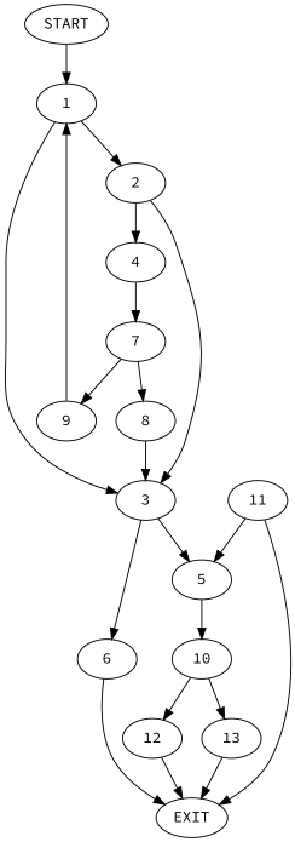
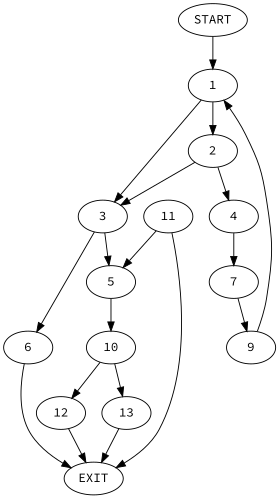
  digraph {
    fontname="Source Code Pro"
    node [fontname="Source Code Pro"]
    edge [fontname="Source Code Pro"]
    n1 [label=START]
    1
    2
    3
    n5 [label=EXIT]
    4
    5
    6
    7
    10
-   8
    9
    12
    13
    11
    n1 -> 1
    1 -> 2
    1 -> 3
    2 -> 3
    2 -> 4
    3 -> 5
    3 -> 6
    4 -> 7
    5 -> 10
    6 -> n5
-   7 -> 8
    7 -> 9
    10 -> 12
    10 -> 13
-   8 -> 3
    9 -> 1
    12 -> n5
    13 -> n5
    11 -> n5
    11 -> 5
  }
